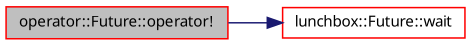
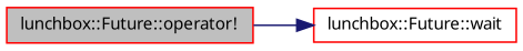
  digraph {
    rankdir=LR
    node [color=red fontname=Sans fontsize=10 shape=record style=filled]
-   n1 [fillcolor=grey75 fontcolor=black height=0.2 label="operator::Future::operator!" width=0.4]
+   n1 [fillcolor=grey75 fontcolor=black height=0.2 label="lunchbox::Future::operator!" width=0.4]
    n2 [fillcolor=white height=0.2 label="lunchbox::Future::wait" width=0.4]
    n1 -> n2 [color=midnightblue fontname=Sans fontsize=10 labelfontname=Sans labelfontsize=10 style=solid]
  }
